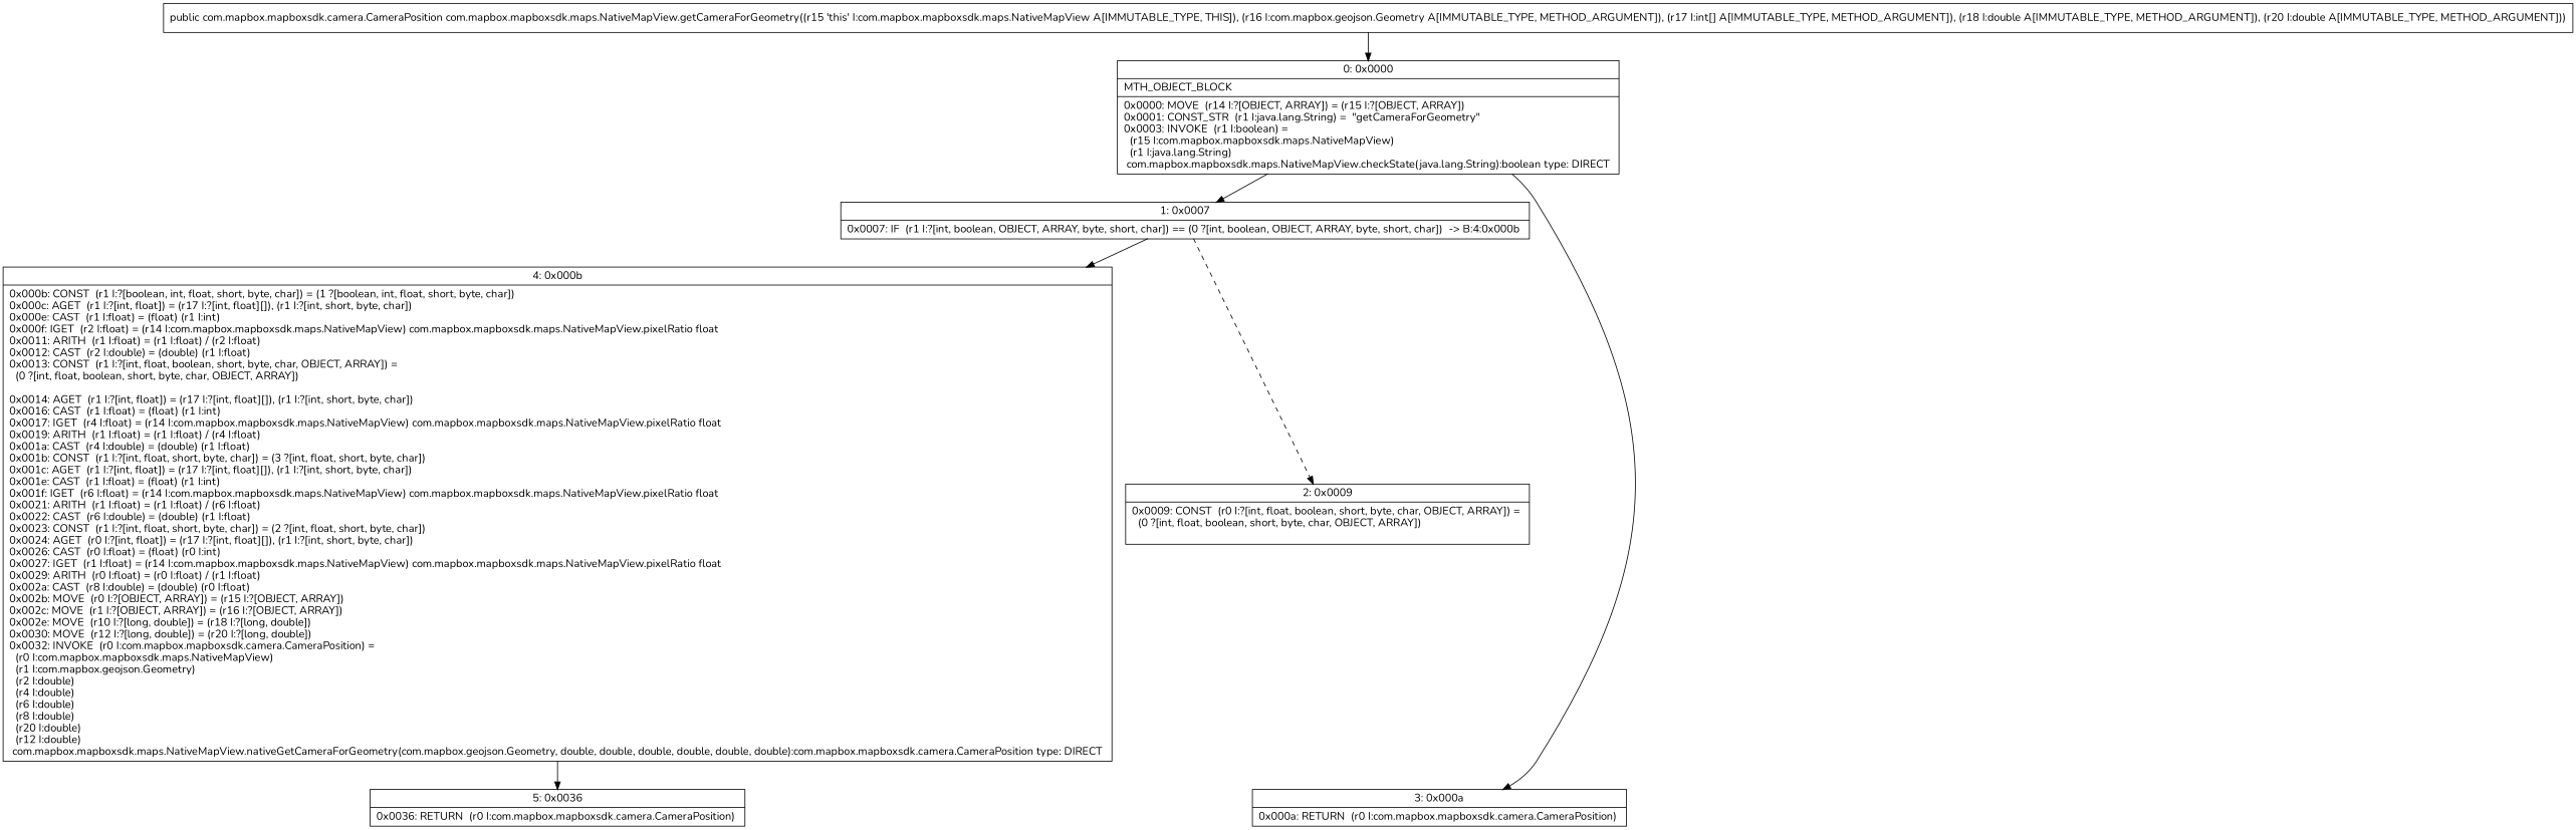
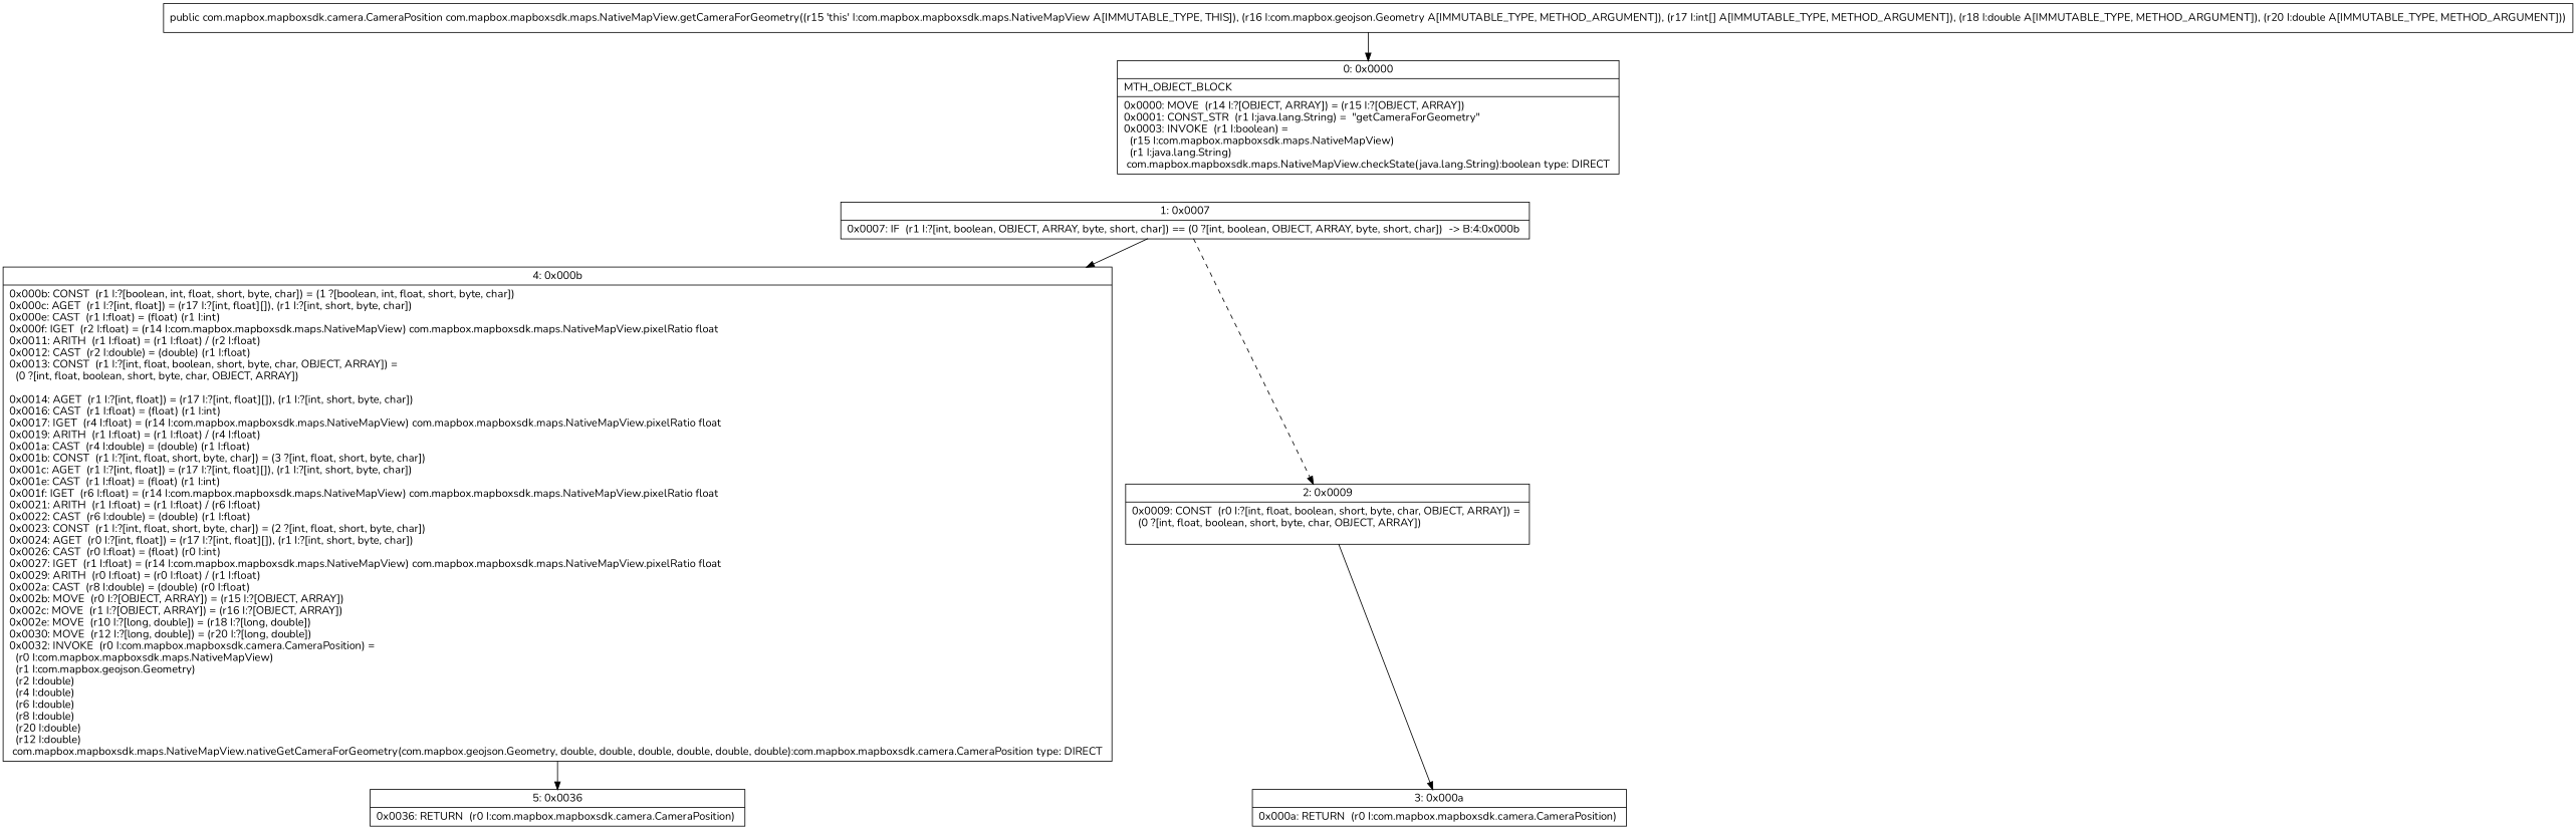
  digraph {
    fontname=Nunito
    node [fontname=Nunito shape=record]
    edge [fontname=Nunito]
    n1 [label="{0\:\ 0x0000|MTH_OBJECT_BLOCK\l|0x0000: MOVE  (r14 I:?[OBJECT, ARRAY]) = (r15 I:?[OBJECT, ARRAY]) \l0x0001: CONST_STR  (r1 I:java.lang.String) =  \"getCameraForGeometry\" \l0x0003: INVOKE  (r1 I:boolean) = \l  (r15 I:com.mapbox.mapboxsdk.maps.NativeMapView)\l  (r1 I:java.lang.String)\l com.mapbox.mapboxsdk.maps.NativeMapView.checkState(java.lang.String):boolean type: DIRECT \l}"]
    n2 [label="{1\:\ 0x0007|0x0007: IF  (r1 I:?[int, boolean, OBJECT, ARRAY, byte, short, char]) == (0 ?[int, boolean, OBJECT, ARRAY, byte, short, char])  \-\> B:4:0x000b \l}"]
    n3 [label="{2\:\ 0x0009|0x0009: CONST  (r0 I:?[int, float, boolean, short, byte, char, OBJECT, ARRAY]) = \l  (0 ?[int, float, boolean, short, byte, char, OBJECT, ARRAY])\l \l}"]
    n4 [label="{4\:\ 0x000b|0x000b: CONST  (r1 I:?[boolean, int, float, short, byte, char]) = (1 ?[boolean, int, float, short, byte, char]) \l0x000c: AGET  (r1 I:?[int, float]) = (r17 I:?[int, float][]), (r1 I:?[int, short, byte, char]) \l0x000e: CAST  (r1 I:float) = (float) (r1 I:int) \l0x000f: IGET  (r2 I:float) = (r14 I:com.mapbox.mapboxsdk.maps.NativeMapView) com.mapbox.mapboxsdk.maps.NativeMapView.pixelRatio float \l0x0011: ARITH  (r1 I:float) = (r1 I:float) \/ (r2 I:float) \l0x0012: CAST  (r2 I:double) = (double) (r1 I:float) \l0x0013: CONST  (r1 I:?[int, float, boolean, short, byte, char, OBJECT, ARRAY]) = \l  (0 ?[int, float, boolean, short, byte, char, OBJECT, ARRAY])\l \l0x0014: AGET  (r1 I:?[int, float]) = (r17 I:?[int, float][]), (r1 I:?[int, short, byte, char]) \l0x0016: CAST  (r1 I:float) = (float) (r1 I:int) \l0x0017: IGET  (r4 I:float) = (r14 I:com.mapbox.mapboxsdk.maps.NativeMapView) com.mapbox.mapboxsdk.maps.NativeMapView.pixelRatio float \l0x0019: ARITH  (r1 I:float) = (r1 I:float) \/ (r4 I:float) \l0x001a: CAST  (r4 I:double) = (double) (r1 I:float) \l0x001b: CONST  (r1 I:?[int, float, short, byte, char]) = (3 ?[int, float, short, byte, char]) \l0x001c: AGET  (r1 I:?[int, float]) = (r17 I:?[int, float][]), (r1 I:?[int, short, byte, char]) \l0x001e: CAST  (r1 I:float) = (float) (r1 I:int) \l0x001f: IGET  (r6 I:float) = (r14 I:com.mapbox.mapboxsdk.maps.NativeMapView) com.mapbox.mapboxsdk.maps.NativeMapView.pixelRatio float \l0x0021: ARITH  (r1 I:float) = (r1 I:float) \/ (r6 I:float) \l0x0022: CAST  (r6 I:double) = (double) (r1 I:float) \l0x0023: CONST  (r1 I:?[int, float, short, byte, char]) = (2 ?[int, float, short, byte, char]) \l0x0024: AGET  (r0 I:?[int, float]) = (r17 I:?[int, float][]), (r1 I:?[int, short, byte, char]) \l0x0026: CAST  (r0 I:float) = (float) (r0 I:int) \l0x0027: IGET  (r1 I:float) = (r14 I:com.mapbox.mapboxsdk.maps.NativeMapView) com.mapbox.mapboxsdk.maps.NativeMapView.pixelRatio float \l0x0029: ARITH  (r0 I:float) = (r0 I:float) \/ (r1 I:float) \l0x002a: CAST  (r8 I:double) = (double) (r0 I:float) \l0x002b: MOVE  (r0 I:?[OBJECT, ARRAY]) = (r15 I:?[OBJECT, ARRAY]) \l0x002c: MOVE  (r1 I:?[OBJECT, ARRAY]) = (r16 I:?[OBJECT, ARRAY]) \l0x002e: MOVE  (r10 I:?[long, double]) = (r18 I:?[long, double]) \l0x0030: MOVE  (r12 I:?[long, double]) = (r20 I:?[long, double]) \l0x0032: INVOKE  (r0 I:com.mapbox.mapboxsdk.camera.CameraPosition) = \l  (r0 I:com.mapbox.mapboxsdk.maps.NativeMapView)\l  (r1 I:com.mapbox.geojson.Geometry)\l  (r2 I:double)\l  (r4 I:double)\l  (r6 I:double)\l  (r8 I:double)\l  (r20 I:double)\l  (r12 I:double)\l com.mapbox.mapboxsdk.maps.NativeMapView.nativeGetCameraForGeometry(com.mapbox.geojson.Geometry, double, double, double, double, double, double):com.mapbox.mapboxsdk.camera.CameraPosition type: DIRECT \l}"]
    n5 [label="{3\:\ 0x000a|0x000a: RETURN  (r0 I:com.mapbox.mapboxsdk.camera.CameraPosition) \l}"]
    n6 [label="{5\:\ 0x0036|0x0036: RETURN  (r0 I:com.mapbox.mapboxsdk.camera.CameraPosition) \l}"]
    n7 [label="{public com.mapbox.mapboxsdk.camera.CameraPosition com.mapbox.mapboxsdk.maps.NativeMapView.getCameraForGeometry((r15 'this' I:com.mapbox.mapboxsdk.maps.NativeMapView A[IMMUTABLE_TYPE, THIS]), (r16 I:com.mapbox.geojson.Geometry A[IMMUTABLE_TYPE, METHOD_ARGUMENT]), (r17 I:int[] A[IMMUTABLE_TYPE, METHOD_ARGUMENT]), (r18 I:double A[IMMUTABLE_TYPE, METHOD_ARGUMENT]), (r20 I:double A[IMMUTABLE_TYPE, METHOD_ARGUMENT])) }"]
-   n1 -> n2
    n2 -> n3 [style=dashed]
    n2 -> n4
-   n1 -> n5
+   n3 -> n5
    n4 -> n6
    n7 -> n1
  }
